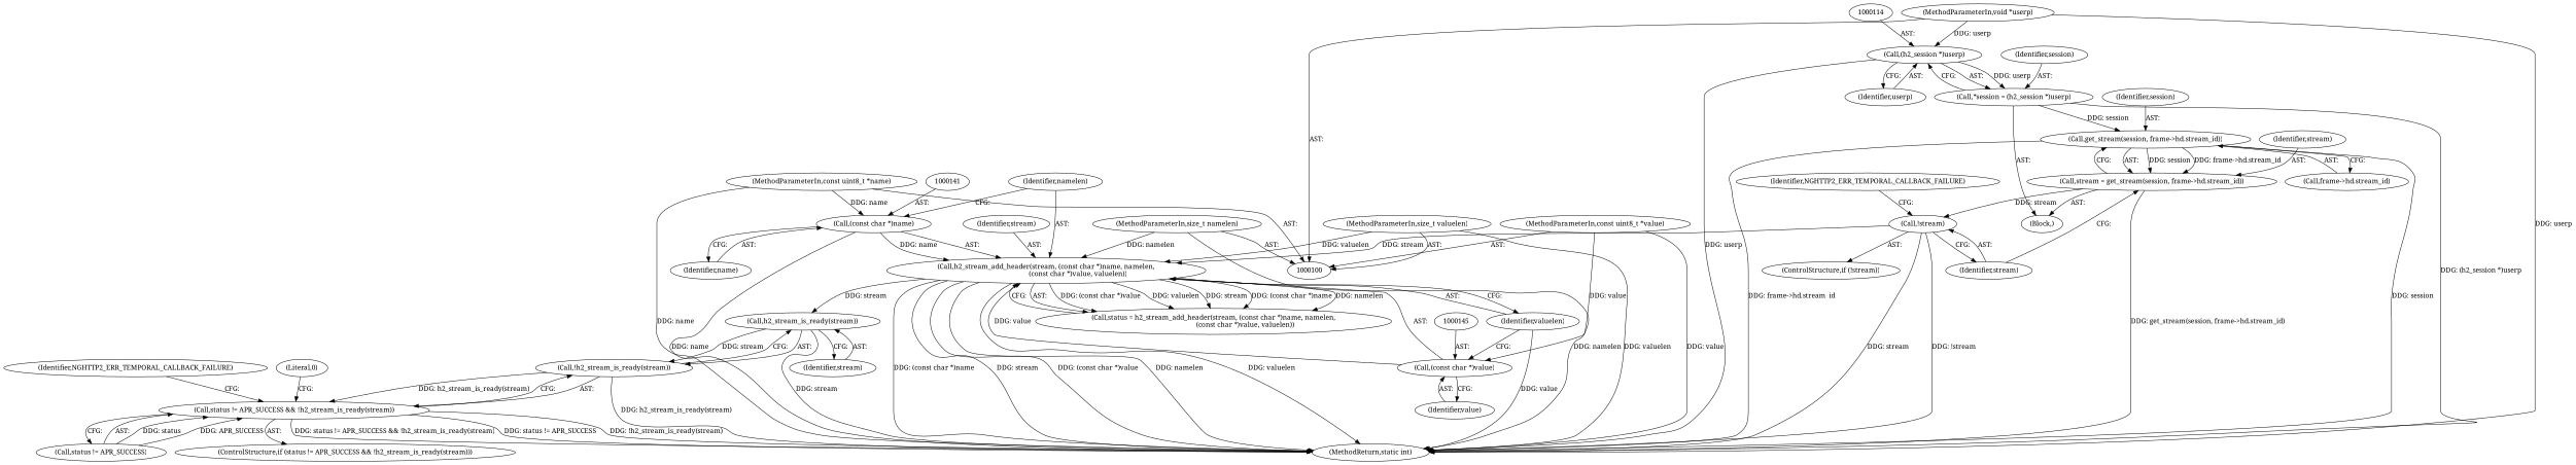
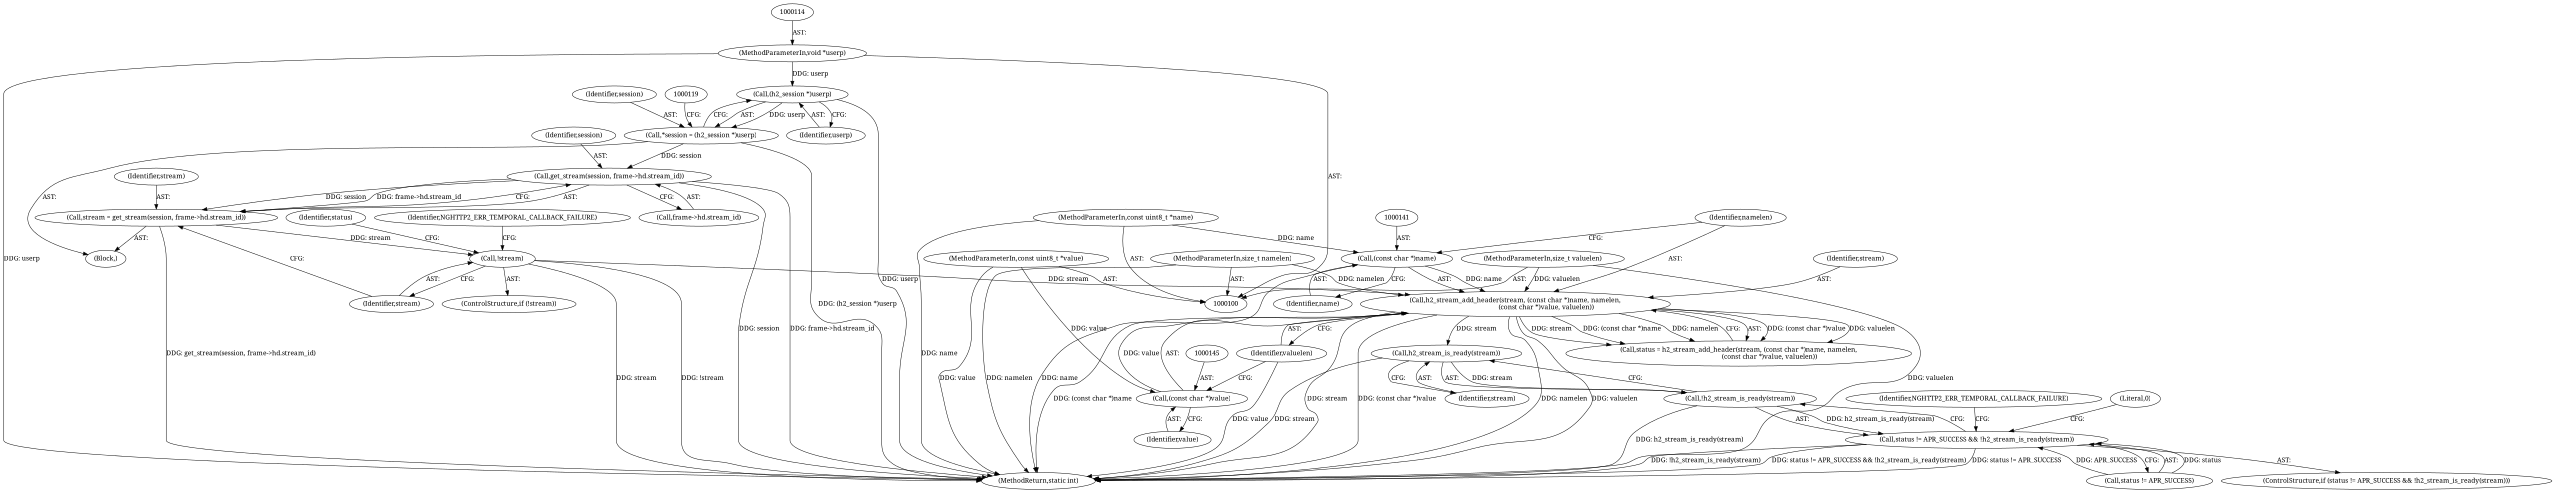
  digraph {
    fontname="Noto Serif"
    node [fontname="Noto Serif"]
    edge [fontname="Noto Serif"]
    n1 [label="(Call,h2_stream_is_ready(stream))"]
    n2 [label="(Call,!h2_stream_is_ready(stream))"]
    n3 [label="(MethodReturn,static int)"]
    n4 [label="(Identifier,stream)"]
    n5 [label="(Call,status != APR_SUCCESS && !h2_stream_is_ready(stream))"]
    n6 [label="(Call,h2_stream_add_header(stream, (const char *)name, namelen,\n                                   (const char *)value, valuelen))"]
    n7 [label="(Call,status = h2_stream_add_header(stream, (const char *)name, namelen,\n                                   (const char *)value, valuelen))"]
    n8 [label="(Identifier,valuelen)"]
    n9 [label="(Call,(const char *)value)"]
    n10 [label="(Call,!stream)"]
    n11 [label="(Identifier,stream)"]
    n12 [label="(ControlStructure,if (!stream))"]
    n13 [label="(Call,stream = get_stream(session, frame->hd.stream_id))"]
    n14 [label="(Call,get_stream(session, frame->hd.stream_id))"]
    n15 [label="(Block,)"]
    n16 [label="(Call,frame->hd.stream_id)"]
    n17 [label="(Call,*session = (h2_session *)userp)"]
    n18 [label="(Call,(h2_session *)userp)"]
    n19 [label="(Identifier,userp)"]
    n20 [label="(MethodParameterIn,void *userp)"]
    1000100
    n22 [label="(Call,(const char *)name)"]
    n23 [label="(Identifier,name)"]
    n24 [label="(MethodParameterIn,const uint8_t *name)"]
    n25 [label="(MethodParameterIn,size_t namelen)"]
    n26 [label="(Identifier,value)"]
    n27 [label="(MethodParameterIn,const uint8_t *value)"]
    n28 [label="(MethodParameterIn,size_t valuelen)"]
    n29 [label="(ControlStructure,if (status != APR_SUCCESS && !h2_stream_is_ready(stream)))"]
    n30 [label="(Call,status != APR_SUCCESS)"]
    n31 [label="(Identifier,NGHTTP2_ERR_TEMPORAL_CALLBACK_FAILURE)"]
    n32 [label="(Identifier,NGHTTP2_ERR_TEMPORAL_CALLBACK_FAILURE)"]
    n33 [label="(Literal,0)"]
    n34 [label="(Identifier,stream)"]
    n35 [label="(Identifier,namelen)"]
    n36 [label="(Identifier,session)"]
    n37 [label="(Identifier,stream)"]
+   n38 [label="(Identifier,status)"]
    n39 [label="(Identifier,session)"]
+   1000119
    1000114
    1000141
    1000145
    n1 -> n2 [label="AST: "]
    n1 -> n2 [label="DDG: stream"]
    n1 -> n3 [label="DDG: stream"]
    n1 -> n4 [label="CFG: "]
    n2 -> n1 [label="CFG: "]
    n2 -> n3 [label="DDG: h2_stream_is_ready(stream)"]
    n2 -> n5 [label="AST: "]
    n2 -> n5 [label="DDG: h2_stream_is_ready(stream)"]
    n4 -> n1 [label="AST: "]
    n5 -> n2 [label="CFG: "]
    n5 -> n3 [label="DDG: !h2_stream_is_ready(stream)"]
    n5 -> n3 [label="DDG: status != APR_SUCCESS && !h2_stream_is_ready(stream)"]
    n5 -> n3 [label="DDG: status != APR_SUCCESS"]
    n5 -> n29 [label="AST: "]
    n5 -> n30 [label="CFG: "]
    n6 -> n1 [label="DDG: stream"]
    n6 -> n3 [label="DDG: (const char *)name"]
    n6 -> n3 [label="DDG: stream"]
    n6 -> n3 [label="DDG: (const char *)value"]
    n6 -> n3 [label="DDG: namelen"]
    n6 -> n3 [label="DDG: valuelen"]
    n6 -> n7 [label="AST: "]
    n6 -> n7 [label="DDG: (const char *)value"]
    n6 -> n7 [label="DDG: valuelen"]
    n6 -> n7 [label="DDG: stream"]
    n6 -> n7 [label="DDG: (const char *)name"]
    n6 -> n7 [label="DDG: namelen"]
    n6 -> n8 [label="CFG: "]
    n7 -> n6 [label="CFG: "]
    n8 -> n3 [label="DDG: value"]
    n8 -> n6 [label="AST: "]
    n8 -> n9 [label="CFG: "]
    n9 -> n6 [label="AST: "]
    n9 -> n6 [label="DDG: value"]
    n9 -> n26 [label="CFG: "]
    n10 -> n3 [label="DDG: stream"]
    n10 -> n3 [label="DDG: !stream"]
    n10 -> n6 [label="DDG: stream"]
    n10 -> n11 [label="CFG: "]
    n10 -> n12 [label="AST: "]
    n11 -> n10 [label="AST: "]
    n11 -> n13 [label="CFG: "]
    n13 -> n3 [label="DDG: get_stream(session, frame->hd.stream_id)"]
    n13 -> n10 [label="DDG: stream"]
    n13 -> n14 [label="CFG: "]
    n13 -> n15 [label="AST: "]
    n14 -> n3 [label="DDG: frame->hd.stream_id"]
    n14 -> n3 [label="DDG: session"]
    n14 -> n13 [label="AST: "]
    n14 -> n13 [label="DDG: session"]
    n14 -> n13 [label="DDG: frame->hd.stream_id"]
    n14 -> n16 [label="CFG: "]
    n16 -> n14 [label="AST: "]
    n17 -> n3 [label="DDG: (h2_session *)userp"]
    n17 -> n14 [label="DDG: session"]
    n17 -> n15 [label="AST: "]
    n17 -> n18 [label="CFG: "]
    n18 -> n3 [label="DDG: userp"]
    n18 -> n17 [label="AST: "]
    n18 -> n17 [label="DDG: userp"]
    n18 -> n19 [label="CFG: "]
    n19 -> n18 [label="AST: "]
    n20 -> n3 [label="DDG: userp"]
    n20 -> n18 [label="DDG: userp"]
    n20 -> 1000100 [label="AST: "]
    n22 -> n3 [label="DDG: name"]
    n22 -> n6 [label="AST: "]
    n22 -> n6 [label="DDG: name"]
    n22 -> n23 [label="CFG: "]
    n23 -> n22 [label="AST: "]
    n24 -> n3 [label="DDG: name"]
    n24 -> 1000100 [label="AST: "]
    n24 -> n22 [label="DDG: name"]
    n25 -> n3 [label="DDG: namelen"]
    n25 -> n6 [label="DDG: namelen"]
    n25 -> 1000100 [label="AST: "]
    n26 -> n9 [label="AST: "]
    n27 -> n3 [label="DDG: value"]
    n27 -> n9 [label="DDG: value"]
    n27 -> 1000100 [label="AST: "]
    n28 -> n3 [label="DDG: valuelen"]
    n28 -> n6 [label="DDG: valuelen"]
    n28 -> 1000100 [label="AST: "]
    n30 -> n5 [label="AST: "]
    n30 -> n5 [label="DDG: status"]
    n30 -> n5 [label="DDG: APR_SUCCESS"]
    n31 -> n5 [label="CFG: "]
    n32 -> n10 [label="CFG: "]
    n33 -> n5 [label="CFG: "]
    n34 -> n13 [label="AST: "]
    n35 -> n6 [label="AST: "]
    n35 -> n22 [label="CFG: "]
    n36 -> n17 [label="AST: "]
    n37 -> n6 [label="AST: "]
+   n38 -> n10 [label="CFG: "]
    n39 -> n14 [label="AST: "]
-   1000114 -> n18 [label="AST: "]
+   1000119 -> n17 [label="CFG: "]
+   1000114 -> n20 [label="AST: "]
    1000141 -> n22 [label="AST: "]
    1000145 -> n9 [label="AST: "]
  }
